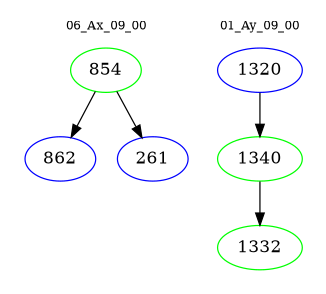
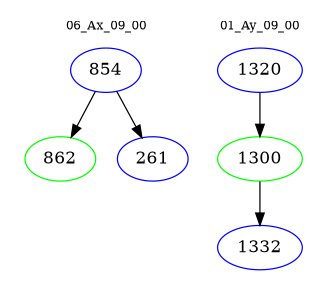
  digraph {
    node [color=blue]
    edge [color=black]
-   n1 [label=862]
-   n2 [color=green label=854]
+   n1 [color=green label=862]
+   n2 [label=854]
    n3 [label=261]
    n4 [label=1320]
-   n5 [color=green label=1340]
-   n6 [color=green label=1332]
+   n5 [color=green label=1300]
+   n6 [label=1332]
    subgraph cluster_1 {
      color=white
      fontsize=10
      label="06_Ax_09_00"
      n1
      n2
      n3
    }
    subgraph cluster_2 {
      color=white
      fontsize=10
      label="01_Ay_09_00"
      n4
      n5
      n6
    }
    n2 -> n1
    n2 -> n3
    n4 -> n5
    n5 -> n6
  }
